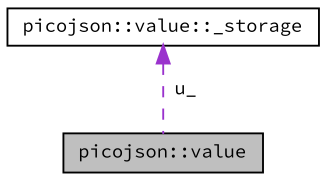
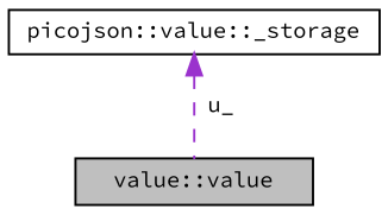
  digraph {
    fontname="Source Code Pro"
    node [color=black fontname="Source Code Pro" fontsize=10 shape=record style=filled]
-   n1 [fillcolor=grey75 fontcolor=black height=0.2 label="picojson::value" width=0.4]
+   n1 [fillcolor=grey75 fontcolor=black height=0.2 label="value::value" width=0.4]
    n2 [fillcolor=white height=0.2 label="picojson::value::_storage" width=0.4]
    n2 -> n1 [color=darkorchid3 dir=back fontname="Source Code Pro" fontsize=10 label=" u_" labelfontname=Helvetica labelfontsize=10 style=dashed]
  }
